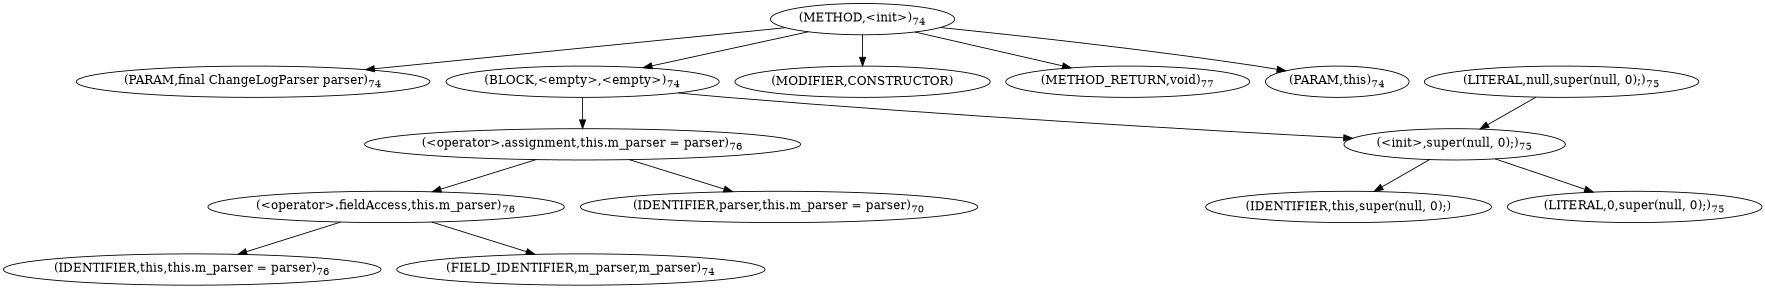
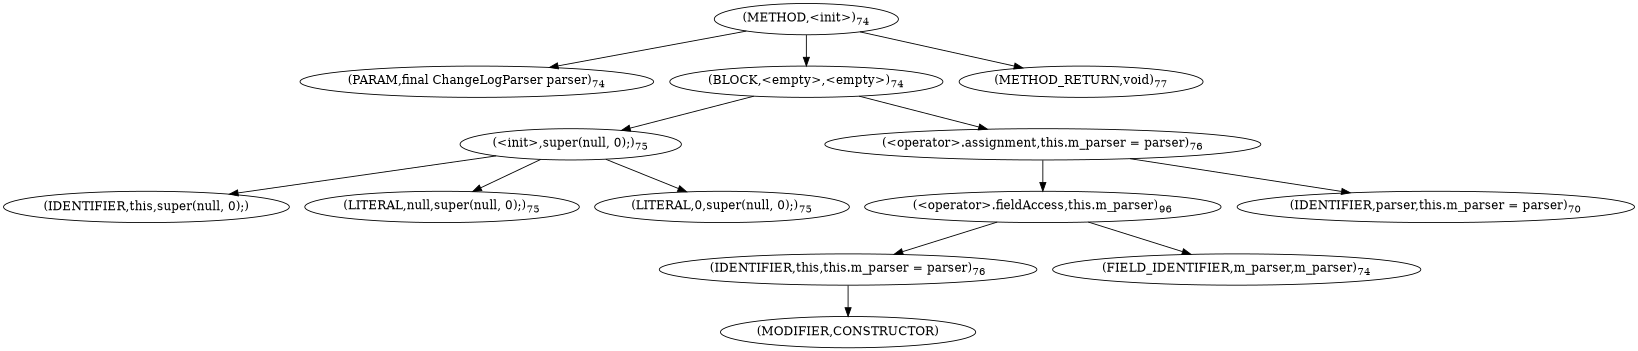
  digraph {
    n1 [label=<(METHOD,&lt;init&gt;)<SUB>74</SUB>>]
-   n2 [label=<(PARAM,this)<SUB>74</SUB>>]
    n3 [label=<(PARAM,final ChangeLogParser parser)<SUB>74</SUB>>]
    n4 [label=<(BLOCK,&lt;empty&gt;,&lt;empty&gt;)<SUB>74</SUB>>]
    n5 [label=<(MODIFIER,CONSTRUCTOR)>]
    n6 [label=<(METHOD_RETURN,void)<SUB>77</SUB>>]
    n7 [label=<(&lt;init&gt;,super(null, 0);)<SUB>75</SUB>>]
    n8 [label=<(&lt;operator&gt;.assignment,this.m_parser = parser)<SUB>76</SUB>>]
    n9 [label=<(IDENTIFIER,this,super(null, 0);)>]
    n10 [label=<(LITERAL,null,super(null, 0);)<SUB>75</SUB>>]
    n11 [label=<(LITERAL,0,super(null, 0);)<SUB>75</SUB>>]
-   n12 [label=<(&lt;operator&gt;.fieldAccess,this.m_parser)<SUB>76</SUB>>]
+   n12 [label=<(&lt;operator&gt;.fieldAccess,this.m_parser)<SUB>96</SUB>>]
    n13 [label=<(IDENTIFIER,parser,this.m_parser = parser)<SUB>70</SUB>>]
    n14 [label=<(IDENTIFIER,this,this.m_parser = parser)<SUB>76</SUB>>]
    n15 [label=<(FIELD_IDENTIFIER,m_parser,m_parser)<SUB>74</SUB>>]
-   n1 -> n2
    n1 -> n3
    n1 -> n4
-   n1 -> n5
+   n14 -> n5
    n1 -> n6
    n4 -> n7
    n4 -> n8
    n7 -> n9
-   n10 -> n7
+   n7 -> n10
    n7 -> n11
    n8 -> n12
    n8 -> n13
    n12 -> n14
    n12 -> n15
  }
